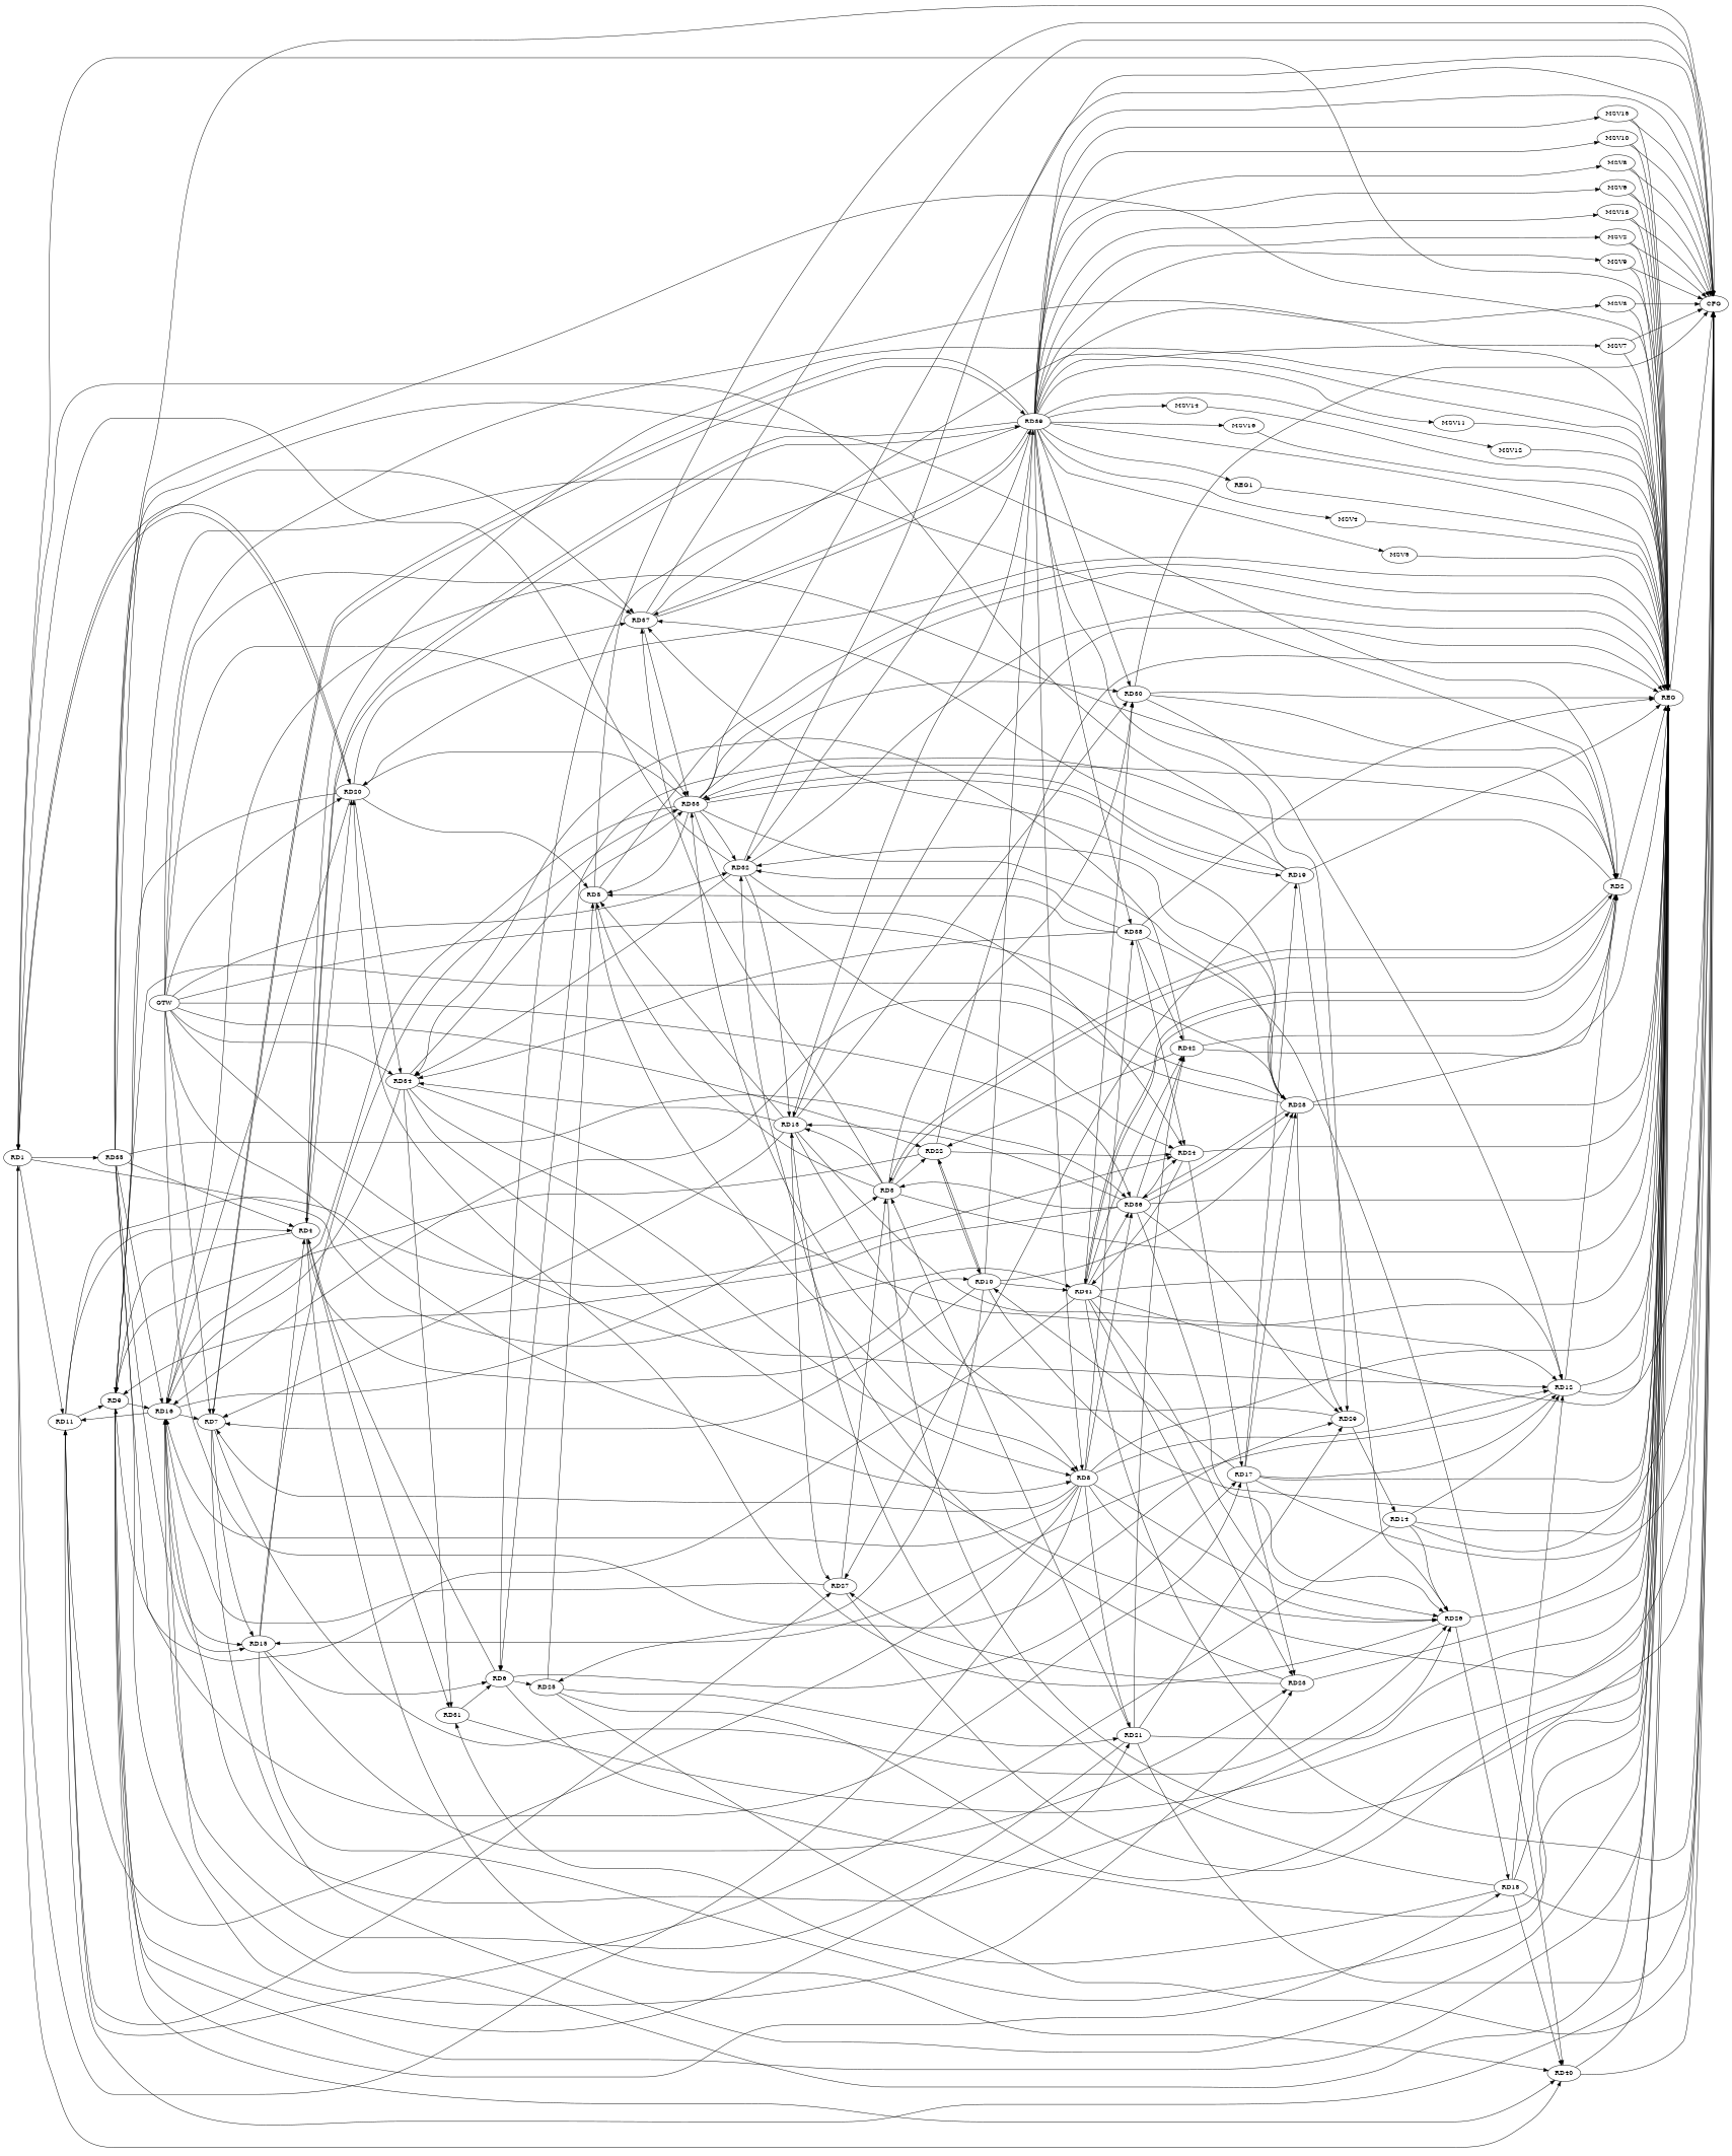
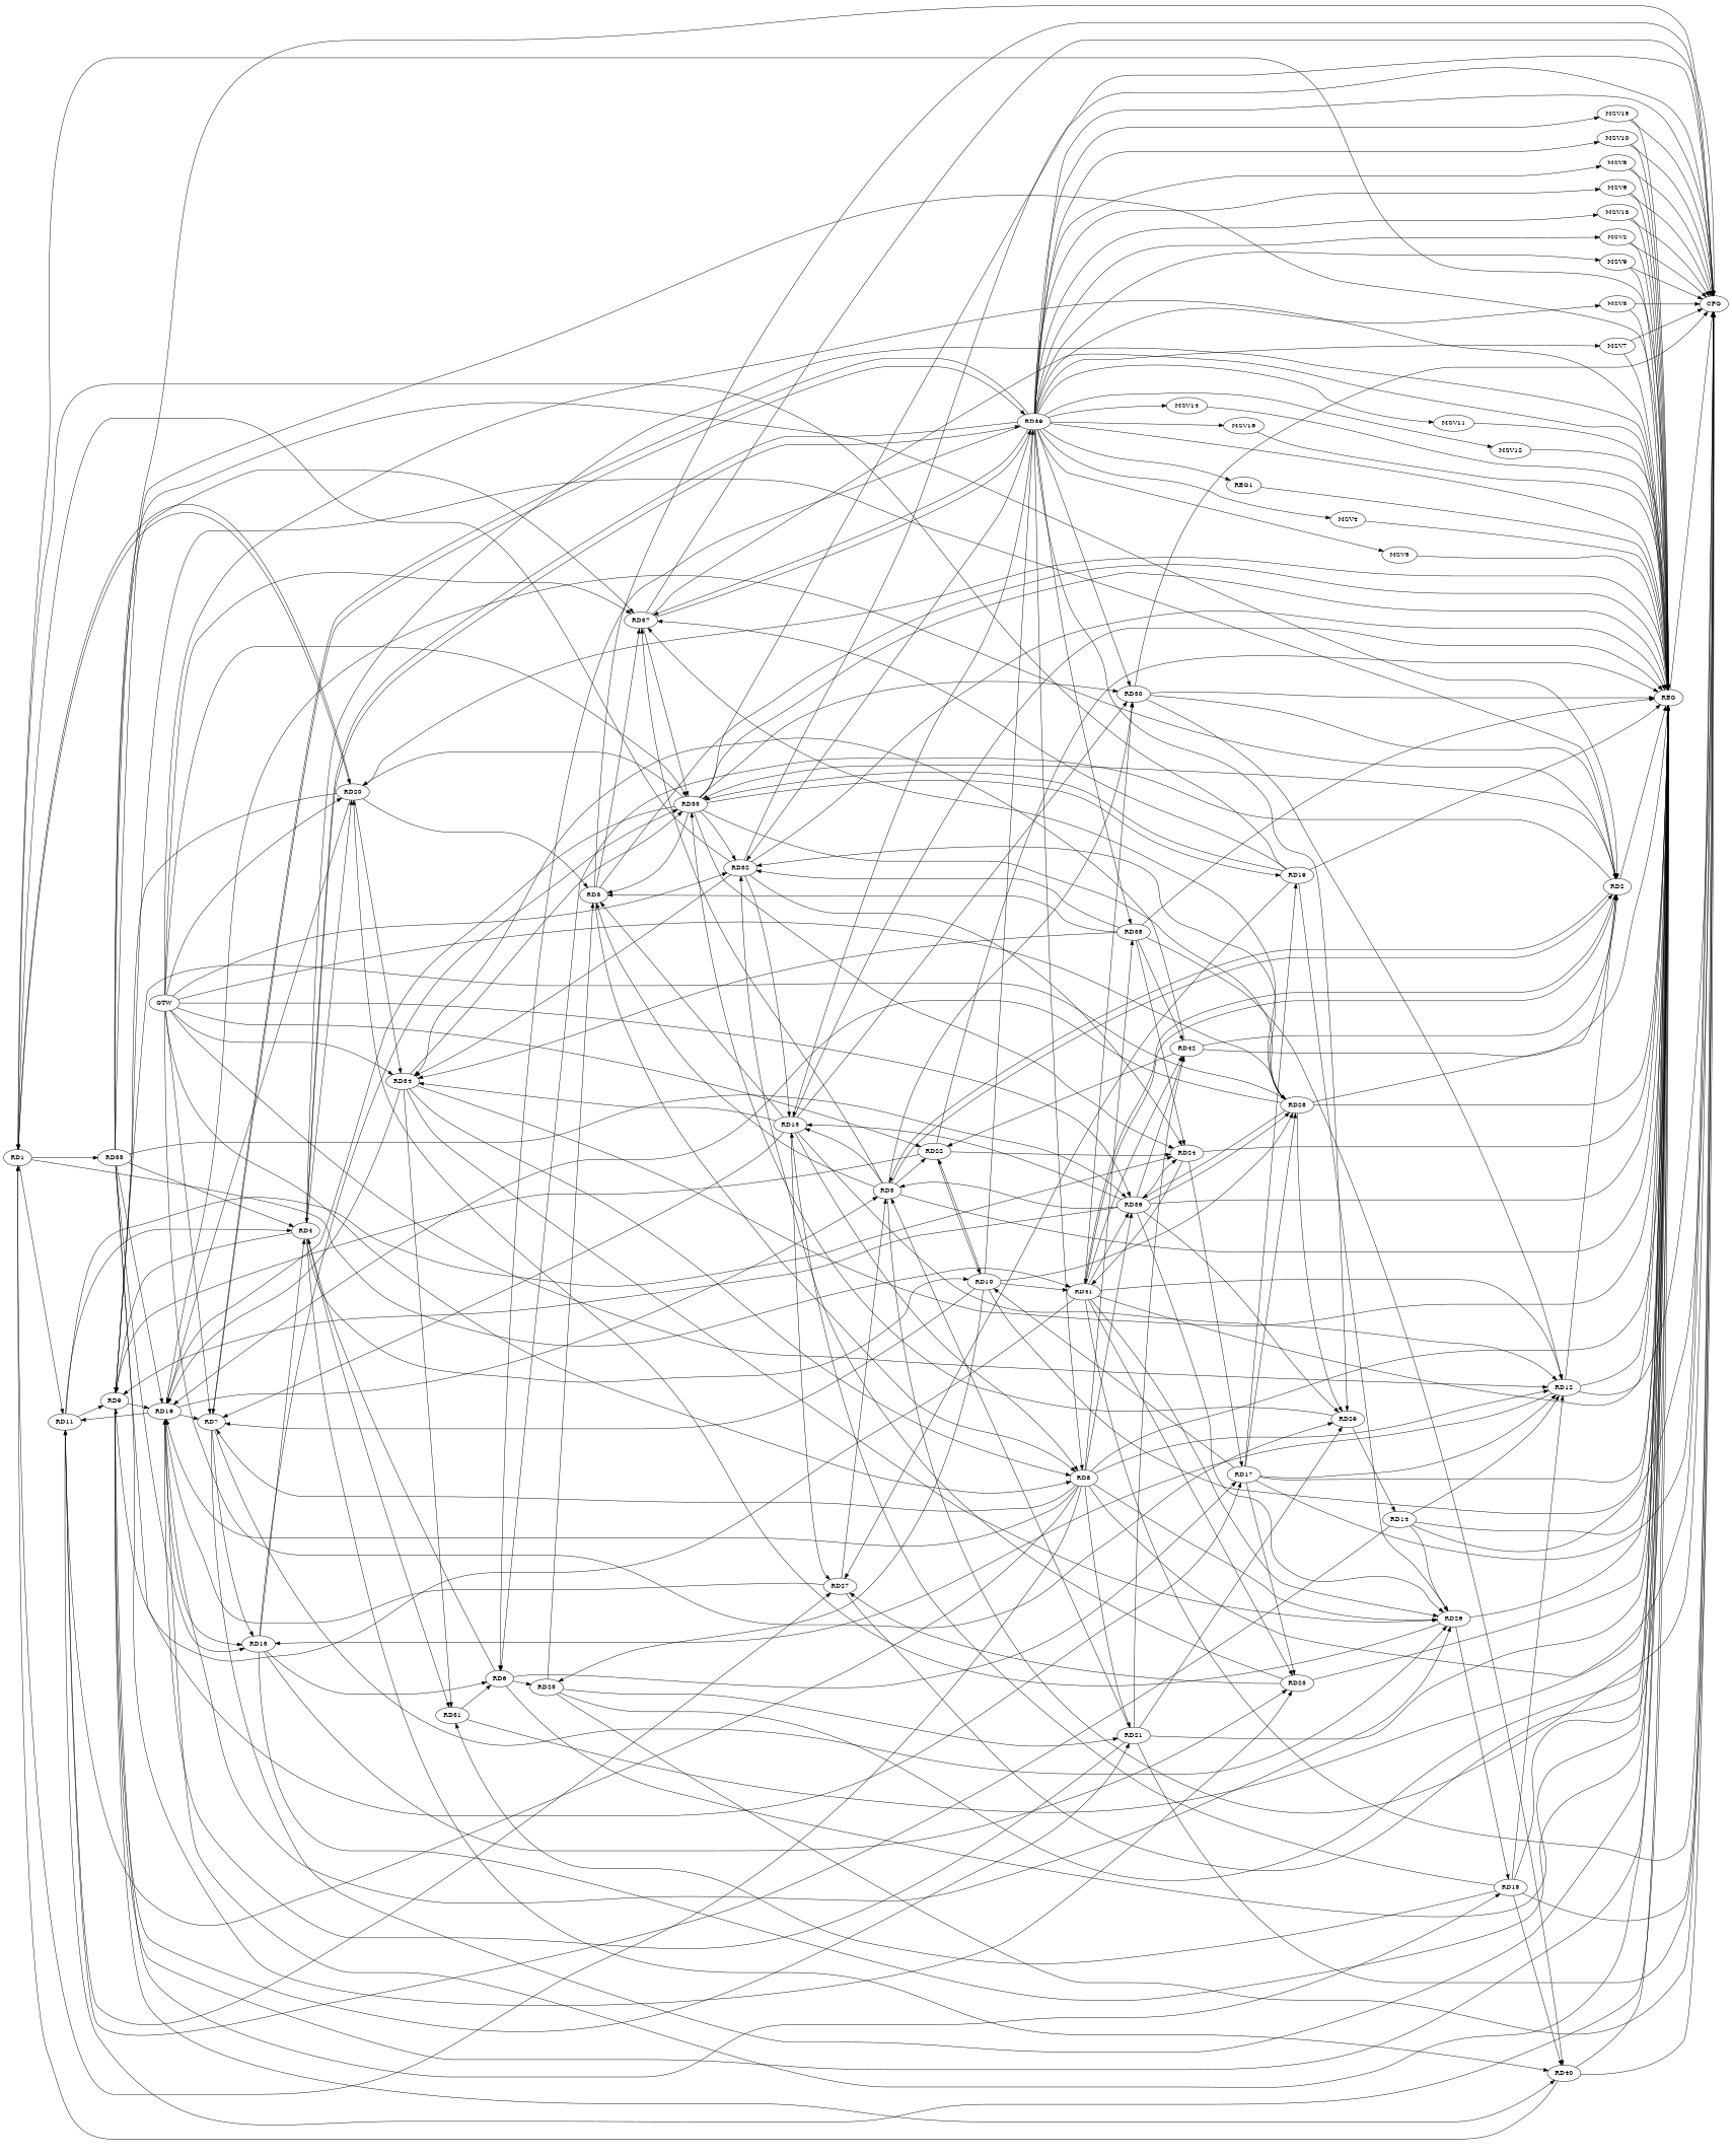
  strict digraph {
    rankdir=LR
    n1 [label=RD1]
    n2 [label=RD11]
    n3 [label=RD20]
    n4 [label=RD35]
    n5 [label=RD40]
    n6 [label=RD41]
    n7 [label=REG]
    n8 [label=RD9]
    n9 [label=RD4]
    n10 [label=RD24]
    n11 [label=RD27]
    n12 [label=RD5]
    n13 [label=RD37]
    n14 [label=RD16]
    n15 [label=RD34]
    n16 [label=RD2]
    n17 [label=CFG]
    n18 [label=RD17]
    n19 [label=RD15]
    n20 [label=RD36]
    n21 [label=RD23]
    n22 [label=RD30]
    n23 [label=RD26]
    n24 [label=RD12]
    n25 [label=RD42]
    n26 [label=RD3]
    n27 [label=RD6]
    n28 [label=RD33]
    n29 [label=RD13]
    n30 [label=RD22]
    n31 [label=RD25]
    n32 [label=RD21]
    n33 [label=RD18]
    n34 [label=RD28]
    n35 [label=RD19]
    n36 [label=RD32]
    n37 [label=RD8]
    n38 [label=RD7]
    n39 [label=RD10]
    n40 [label=RD39]
    n41 [label=RD31]
    n42 [label=RD38]
    n43 [label=RD29]
    n44 [label=REG1]
    n45 [label=MSV2]
    n46 [label=MSV3]
    n47 [label=MSV4]
    n48 [label=MSV5]
    n49 [label=MSV6]
    n50 [label=MSV7]
    n51 [label=MSV8]
    n52 [label=MSV9]
    n53 [label=MSV10]
    n54 [label=MSV11]
    n55 [label=MSV12]
    n56 [label=MSV13]
    n57 [label=MSV14]
    n58 [label=MSV15]
    n59 [label=MSV16]
    n60 [label=RD14]
    n61 [label=GTW]
    n1 -> n2
    n1 -> n3
    n1 -> n4
-   n1 -> n5
+   n5 -> n1
    n1 -> n6
    n1 -> n7
    n2 -> n7
    n2 -> n8
    n2 -> n9
    n2 -> n10
    n2 -> n11
    n3 -> n1
    n3 -> n7
    n3 -> n8
    n3 -> n12
-   n3 -> n13
+   n12 -> n13
    n3 -> n14
    n3 -> n15
    n4 -> n7
    n4 -> n9
    n4 -> n13
    n4 -> n14
    n4 -> n16
    n4 -> n17
    n4 -> n18
    n4 -> n19
    n4 -> n20
    n4 -> n21
    n5 -> n7
    n5 -> n17
    n6 -> n7
    n6 -> n8
    n6 -> n16
    n6 -> n17
    n6 -> n20
    n6 -> n21
    n6 -> n22
    n6 -> n23
    n6 -> n24
    n6 -> n25
    n7 -> n17
    n8 -> n5
    n8 -> n7
    n8 -> n14
    n8 -> n32
    n8 -> n33
    n9 -> n3
    n9 -> n5
    n9 -> n7
    n9 -> n8
    n9 -> n39
    n9 -> n40
    n9 -> n41
    n10 -> n6
    n10 -> n7
    n10 -> n18
    n11 -> n7
    n11 -> n14
    n11 -> n26
    n12 -> n7
    n12 -> n17
    n12 -> n37
    n13 -> n7
    n13 -> n17
    n13 -> n28
    n13 -> n40
    n14 -> n2
    n14 -> n7
    n14 -> n16
    n14 -> n19
    n14 -> n23
    n14 -> n26
    n14 -> n38
    n15 -> n7
    n15 -> n14
    n15 -> n23
    n15 -> n28
    n15 -> n37
    n15 -> n41
    n16 -> n6
    n16 -> n7
    n16 -> n8
    n16 -> n26
    n16 -> n27
    n16 -> n28
    n18 -> n7
    n18 -> n17
    n18 -> n21
    n18 -> n24
    n18 -> n34
    n18 -> n35
    n18 -> n39
    n19 -> n7
    n19 -> n9
    n19 -> n21
    n19 -> n27
    n19 -> n28
    n20 -> n7
    n20 -> n8
    n20 -> n10
    n20 -> n23
    n20 -> n25
    n20 -> n26
    n20 -> n29
    n20 -> n34
    n20 -> n43
    n21 -> n7
    n21 -> n11
    n21 -> n36
    n22 -> n7
    n22 -> n16
    n22 -> n17
    n22 -> n24
    n23 -> n3
    n23 -> n7
    n23 -> n33
    n24 -> n7
    n24 -> n16
    n24 -> n17
    n24 -> n19
    n25 -> n7
    n25 -> n15
    n25 -> n16
    n25 -> n30
    n26 -> n7
    n26 -> n12
    n26 -> n13
    n26 -> n16
    n26 -> n17
    n26 -> n22
    n26 -> n29
    n26 -> n30
    n27 -> n7
    n27 -> n9
    n27 -> n18
    n27 -> n31
    n28 -> n3
    n28 -> n7
    n28 -> n10
    n28 -> n12
    n28 -> n14
    n28 -> n17
    n28 -> n22
    n28 -> n34
    n28 -> n35
    n28 -> n36
    n29 -> n7
    n29 -> n11
    n29 -> n12
    n29 -> n15
    n29 -> n22
    n29 -> n24
    n29 -> n37
    n29 -> n38
    n30 -> n7
    n30 -> n8
    n30 -> n10
    n30 -> n39
    n31 -> n7
    n31 -> n12
    n31 -> n17
    n31 -> n32
    n32 -> n7
    n32 -> n14
    n32 -> n17
    n32 -> n25
    n32 -> n26
    n32 -> n43
    n33 -> n5
    n33 -> n7
    n33 -> n17
    n33 -> n24
    n33 -> n29
    n33 -> n41
    n34 -> n7
    n34 -> n8
    n34 -> n13
    n34 -> n14
    n34 -> n16
    n34 -> n20
    n34 -> n36
    n34 -> n43
    n35 -> n1
    n35 -> n7
    n35 -> n11
    n35 -> n13
    n35 -> n23
    n35 -> n28
    n36 -> n1
    n36 -> n7
    n36 -> n10
    n36 -> n15
    n36 -> n17
    n36 -> n29
    n37 -> n1
    n37 -> n2
    n37 -> n7
    n37 -> n14
    n37 -> n17
    n37 -> n20
    n37 -> n23
    n37 -> n24
    n37 -> n32
    n37 -> n38
    n37 -> n42
    n38 -> n7
    n38 -> n19
    n38 -> n23
    n38 -> n40
    n39 -> n6
    n39 -> n7
    n39 -> n30
    n39 -> n31
    n39 -> n34
    n39 -> n38
    n39 -> n40
    n40 -> n7
    n40 -> n9
    n40 -> n13
    n40 -> n17
    n40 -> n22
    n40 -> n27
    n40 -> n29
    n40 -> n36
    n40 -> n37
    n40 -> n38
    n40 -> n42
    n40 -> n43
    n40 -> n44
    n40 -> n45
    n40 -> n46
    n40 -> n47
    n40 -> n48
    n40 -> n49
    n40 -> n50
    n40 -> n51
    n40 -> n52
    n40 -> n53
    n40 -> n54
    n40 -> n55
    n40 -> n56
    n40 -> n57
    n40 -> n58
    n40 -> n59
    n41 -> n7
    n41 -> n27
    n42 -> n5
    n42 -> n7
    n42 -> n10
    n42 -> n12
    n42 -> n15
    n42 -> n25
    n42 -> n36
    n43 -> n28
    n43 -> n60
    n44 -> n7
    n45 -> n7
    n45 -> n17
    n46 -> n7
    n46 -> n17
    n47 -> n7
    n48 -> n7
    n49 -> n7
    n49 -> n17
    n50 -> n7
    n50 -> n17
    n51 -> n7
    n51 -> n17
    n52 -> n7
    n52 -> n17
    n53 -> n7
    n53 -> n17
    n54 -> n7
    n55 -> n7
    n56 -> n7
    n56 -> n17
    n57 -> n7
    n58 -> n7
    n58 -> n17
    n59 -> n7
    n60 -> n2
    n60 -> n7
    n60 -> n17
    n60 -> n23
    n60 -> n24
    n61 -> n3
    n61 -> n7
    n61 -> n13
    n61 -> n15
    n61 -> n20
    n61 -> n24
    n61 -> n28
    n61 -> n30
    n61 -> n34
    n61 -> n36
    n61 -> n37
    n61 -> n38
    n61 -> n43
  }
